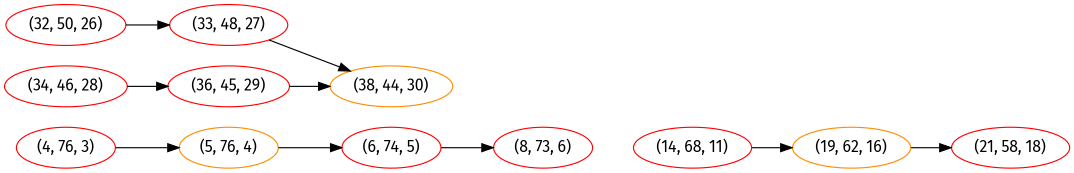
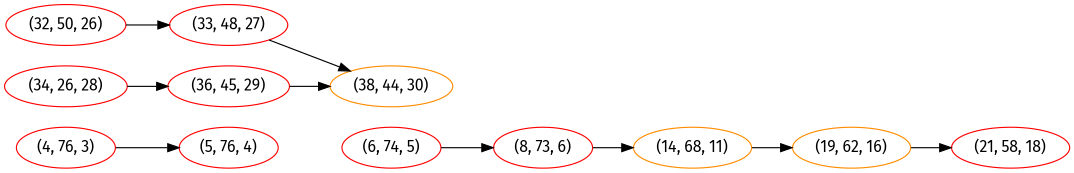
  digraph {
    fontname="Fira Sans"
    rankdir=LR
    node [color=red fontname="Fira Sans"]
    edge [fontname="Fira Sans"]
    n1 [label="(4, 76, 3)"]
-   "(5, 76, 4)" [color=darkorange]
+   "(5, 76, 4)"
    "(6, 74, 5)"
    "(8, 73, 6)"
-   "(14, 68, 11)"
+   "(14, 68, 11)" [color=darkorange]
    "(19, 62, 16)" [color=darkorange]
    "(21, 58, 18)"
    "(32, 50, 26)"
    "(33, 48, 27)"
    "(38, 44, 30)" [color=darkorange]
-   "(34, 46, 28)"
+   "(34, 46, 28)" [label="(34, 26, 28)"]
    "(36, 45, 29)"
    n1 -> "(5, 76, 4)"
-   "(5, 76, 4)" -> "(6, 74, 5)"
    "(6, 74, 5)" -> "(8, 73, 6)"
+   "(8, 73, 6)" -> "(14, 68, 11)"
    "(14, 68, 11)" -> "(19, 62, 16)"
    "(19, 62, 16)" -> "(21, 58, 18)"
    "(32, 50, 26)" -> "(33, 48, 27)"
    "(33, 48, 27)" -> "(38, 44, 30)"
    "(34, 46, 28)" -> "(36, 45, 29)"
    "(36, 45, 29)" -> "(38, 44, 30)"
  }
